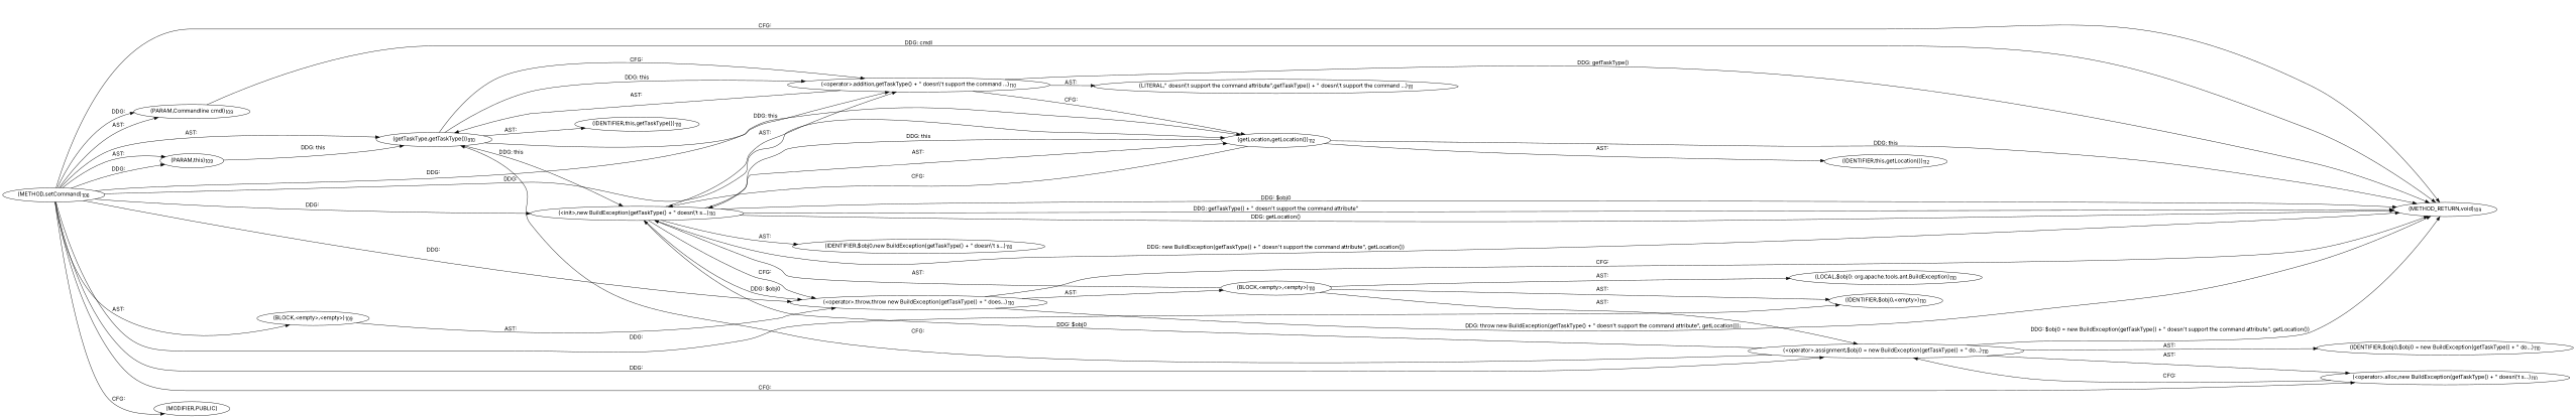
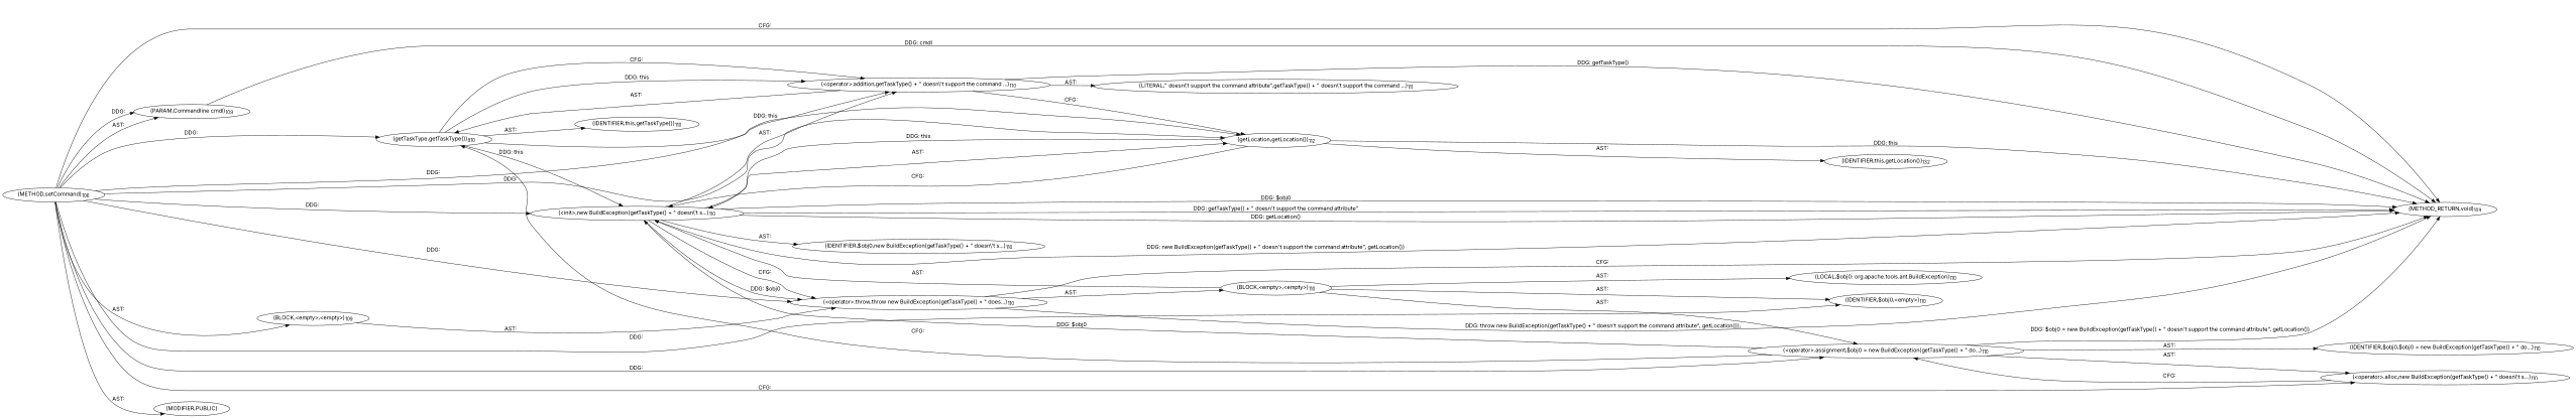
  digraph {
    fontname=Inter
    rankdir=LR
    node [fontname=Inter]
    edge [fontname=Inter]
    n1 [label=<(METHOD,setCommand)<SUB>106</SUB>>]
-   n2 [label=<(PARAM,this)<SUB>109</SUB>>]
    n3 [label=<(PARAM,Commandline cmdl)<SUB>109</SUB>>]
    n4 [label=<(BLOCK,&lt;empty&gt;,&lt;empty&gt;)<SUB>109</SUB>>]
    n5 [label=<(&lt;operator&gt;.throw,throw new BuildException(getTaskType() + &quot; does...)<SUB>110</SUB>>]
    n6 [label=<(&lt;operator&gt;.assignment,$obj0 = new BuildException(getTaskType() + &quot; do...)<SUB>110</SUB>>]
    n7 [label=<(&lt;operator&gt;.alloc,new BuildException(getTaskType() + &quot; doesn\'t s...)<SUB>110</SUB>>]
    n8 [label=<(&lt;init&gt;,new BuildException(getTaskType() + &quot; doesn\'t s...)<SUB>110</SUB>>]
    n9 [label=<(&lt;operator&gt;.addition,getTaskType() + &quot; doesn\'t support the command ...)<SUB>110</SUB>>]
    n10 [label=<(getTaskType,getTaskType())<SUB>910</SUB>>]
    n11 [label=<(getLocation,getLocation())<SUB>112</SUB>>]
    n12 [label=<(IDENTIFIER,$obj0,&lt;empty&gt;)<SUB>110</SUB>>]
    n13 [label=<(MODIFIER,PUBLIC)>]
    n14 [label=<(METHOD_RETURN,void)<SUB>109</SUB>>]
    n15 [label=<(BLOCK,&lt;empty&gt;,&lt;empty&gt;)<SUB>110</SUB>>]
    n16 [label=<(IDENTIFIER,$obj0,$obj0 = new BuildException(getTaskType() + &quot; do...)<SUB>110</SUB>>]
    n17 [label=<(IDENTIFIER,$obj0,new BuildException(getTaskType() + &quot; doesn\'t s...)<SUB>110</SUB>>]
    n18 [label=<(LITERAL,&quot; doesn\'t support the command attribute&quot;,getTaskType() + &quot; doesn\'t support the command ...)<SUB>111</SUB>>]
    n19 [label=<(IDENTIFIER,this,getTaskType())<SUB>110</SUB>>]
-   n20 [label=<(IDENTIFIER,this,getLocation())<SUB>112</SUB>>]
+   n20 [label=<(IDENTIFIER,this,getLocation())<SUB>132</SUB>>]
    n21 [label=<(LOCAL,$obj0: org.apache.tools.ant.BuildException)<SUB>110</SUB>>]
-   n1 -> n2 [label="AST: "]
-   n1 -> n2 [label="DDG: "]
    n1 -> n3 [label="AST: "]
    n1 -> n3 [label="DDG: "]
    n1 -> n4 [label="AST: "]
    n1 -> n5 [label="DDG: "]
    n1 -> n6 [label="DDG: "]
    n1 -> n7 [label="CFG: "]
    n1 -> n8 [label="DDG: "]
    n1 -> n9 [label="DDG: "]
-   n1 -> n10 [label="AST: "]
+   n1 -> n10 [label="DDG: "]
    n1 -> n11 [label="DDG: "]
    n1 -> n12 [label="DDG: "]
-   n1 -> n13 [label="CFG: "]
+   n1 -> n13 [label="AST: "]
    n1 -> n14 [label="CFG: "]
-   n2 -> n10 [label="DDG: this"]
    n3 -> n14 [label="DDG: cmdl"]
    n4 -> n5 [label="AST: "]
    n5 -> n14 [label="CFG: "]
    n5 -> n14 [label="DDG: throw new BuildException(getTaskType() + &quot; doesn\'t support the command attribute&quot;, getLocation());"]
    n5 -> n15 [label="AST: "]
    n6 -> n7 [label="AST: "]
    n6 -> n8 [label="DDG: $obj0"]
    n6 -> n10 [label="CFG: "]
    n6 -> n14 [label="DDG: $obj0 = new BuildException(getTaskType() + &quot; doesn\'t support the command attribute&quot;, getLocation())"]
    n6 -> n16 [label="AST: "]
    n7 -> n6 [label="CFG: "]
    n8 -> n5 [label="CFG: "]
    n8 -> n5 [label="DDG: $obj0"]
    n8 -> n9 [label="AST: "]
    n8 -> n11 [label="AST: "]
    n8 -> n14 [label="DDG: $obj0"]
    n8 -> n14 [label="DDG: getTaskType() + &quot; doesn\'t support the command attribute&quot;"]
    n8 -> n14 [label="DDG: getLocation()"]
    n8 -> n14 [label="DDG: new BuildException(getTaskType() + &quot; doesn\'t support the command attribute&quot;, getLocation())"]
    n8 -> n17 [label="AST: "]
    n9 -> n10 [label="AST: "]
    n9 -> n11 [label="CFG: "]
    n9 -> n14 [label="DDG: getTaskType()"]
    n9 -> n18 [label="AST: "]
    n10 -> n8 [label="DDG: this"]
    n10 -> n9 [label="CFG: "]
    n10 -> n9 [label="DDG: this"]
    n10 -> n11 [label="DDG: this"]
    n10 -> n19 [label="AST: "]
    n11 -> n8 [label="CFG: "]
    n11 -> n8 [label="DDG: this"]
    n11 -> n14 [label="DDG: this"]
    n11 -> n20 [label="AST: "]
    n15 -> n6 [label="AST: "]
    n15 -> n8 [label="AST: "]
    n15 -> n12 [label="AST: "]
    n15 -> n21 [label="AST: "]
  }
